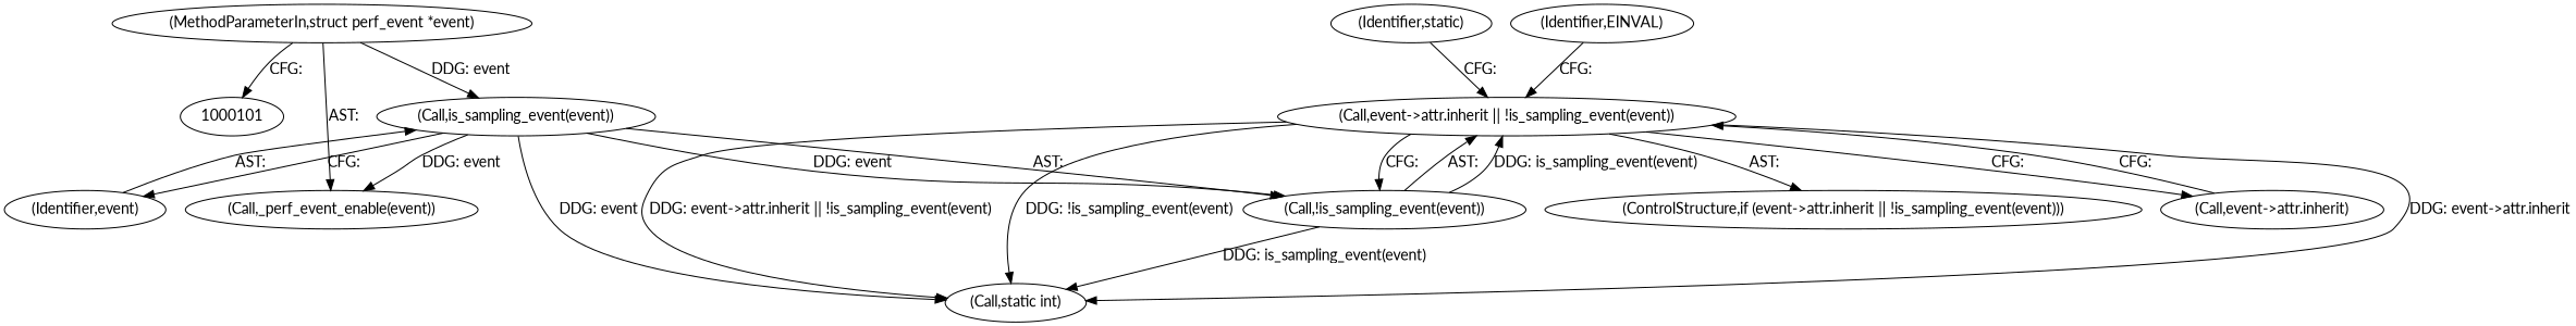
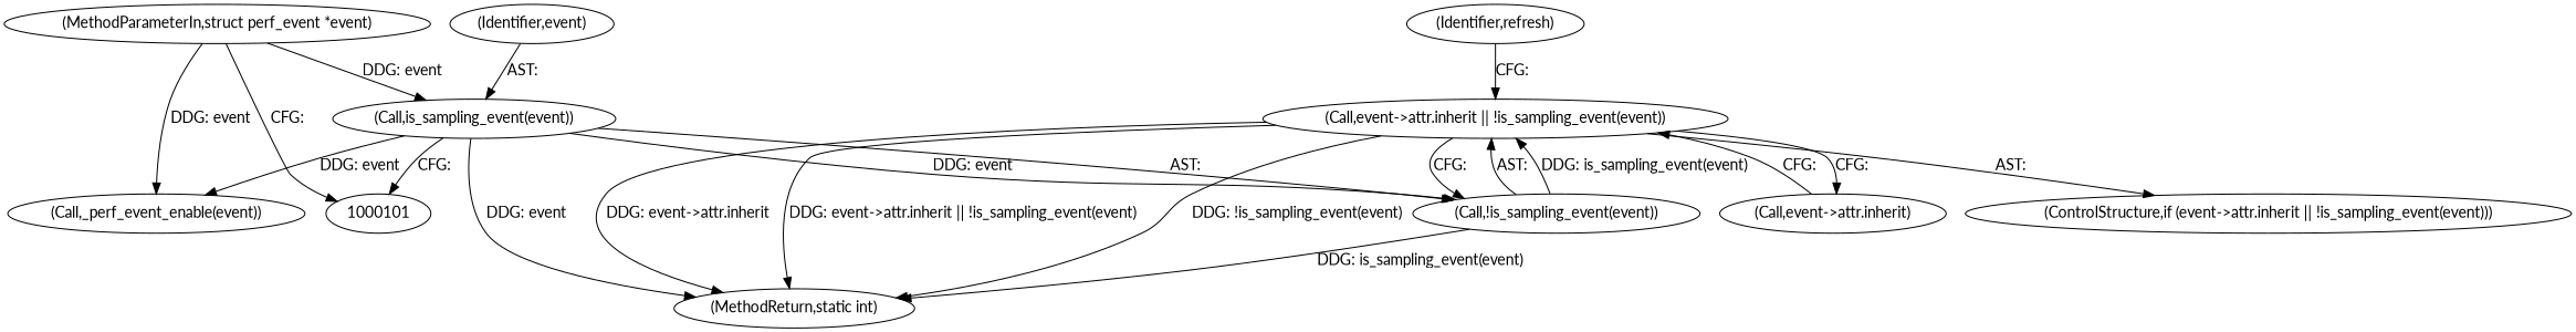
  digraph {
    fontname=Lato
    node [fontname=Lato]
    edge [fontname=Lato]
    n1 [label="(Call,event->attr.inherit || !is_sampling_event(event))"]
    n2 [label="(Call,!is_sampling_event(event))"]
    n3 [label="(ControlStructure,if (event->attr.inherit || !is_sampling_event(event)))"]
    n4 [label="(Call,event->attr.inherit)"]
-   n5 [label="(Call,static int)"]
+   n5 [label="(MethodReturn,static int)"]
    n6 [label="(Call,is_sampling_event(event))"]
    n7 [label="(Identifier,event)"]
    n8 [label="(Call,_perf_event_enable(event))"]
    n9 [label="(MethodParameterIn,struct perf_event *event)"]
    1000101
-   n11 [label="(Identifier,EINVAL)"]
-   n12 [label="(Identifier,static)"]
+   n12 [label="(Identifier,refresh)"]
    n1 -> n2 [label="CFG: "]
    n1 -> n3 [label="AST: "]
    n1 -> n4 [label="CFG: "]
    n1 -> n5 [label="DDG: event->attr.inherit"]
    n1 -> n5 [label="DDG: event->attr.inherit || !is_sampling_event(event)"]
    n1 -> n5 [label="DDG: !is_sampling_event(event)"]
    n2 -> n1 [label="AST: "]
    n2 -> n1 [label="DDG: is_sampling_event(event)"]
    n2 -> n5 [label="DDG: is_sampling_event(event)"]
    n4 -> n1 [label="CFG: "]
    n6 -> n2 [label="AST: "]
    n6 -> n2 [label="DDG: event"]
    n6 -> n5 [label="DDG: event"]
-   n6 -> n7 [label="CFG: "]
+   n6 -> 1000101 [label="CFG: "]
    n6 -> n8 [label="DDG: event"]
    n7 -> n6 [label="AST: "]
    n9 -> n6 [label="DDG: event"]
-   n9 -> n8 [label="AST: "]
+   n9 -> n8 [label="DDG: event"]
    n9 -> 1000101 [label="CFG: "]
-   n11 -> n1 [label="CFG: "]
    n12 -> n1 [label="CFG: "]
  }
